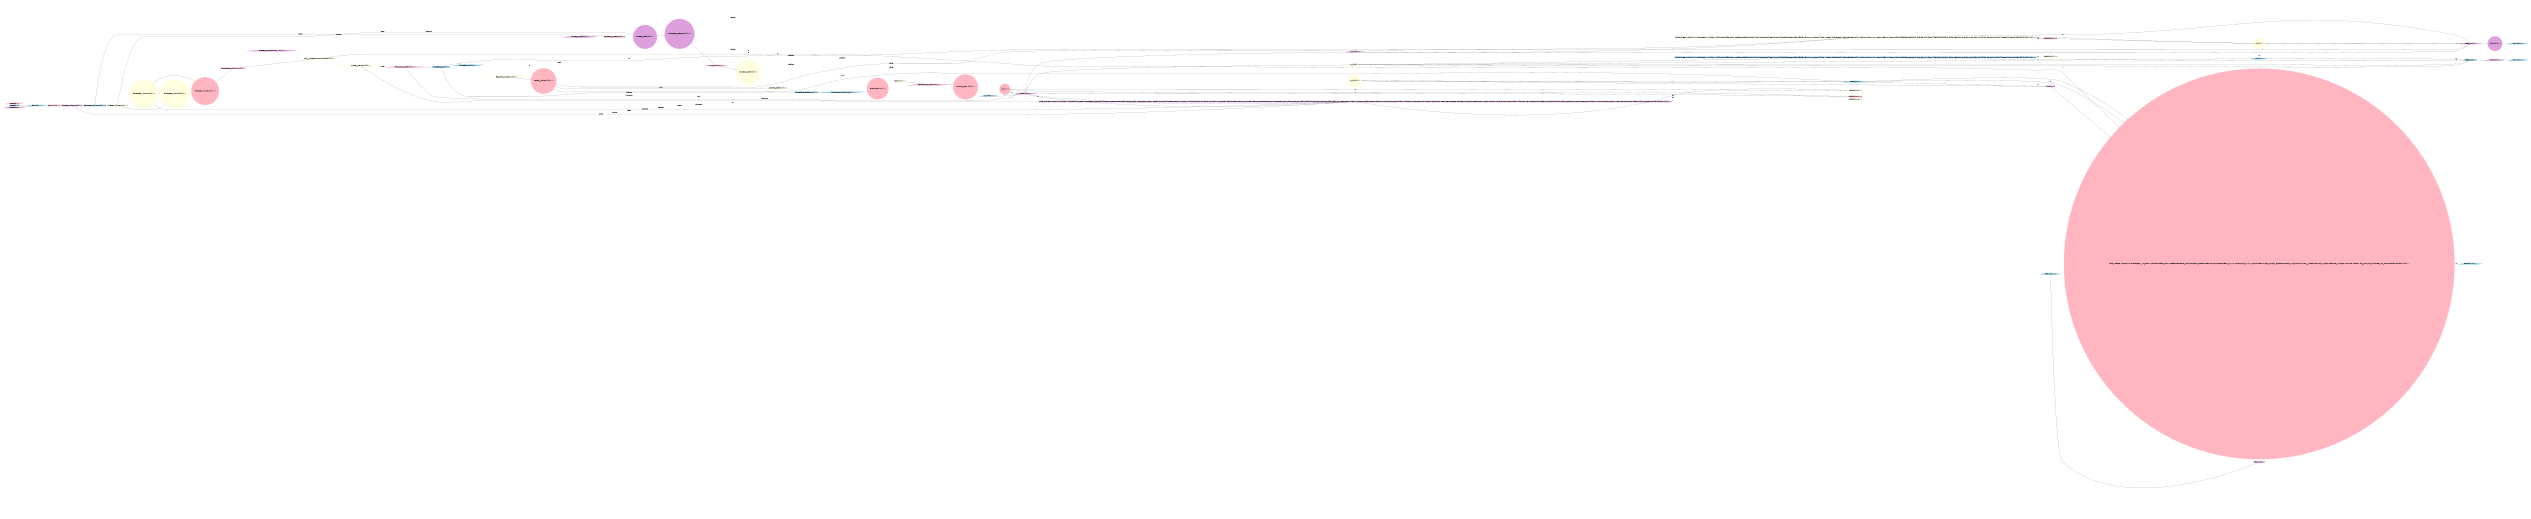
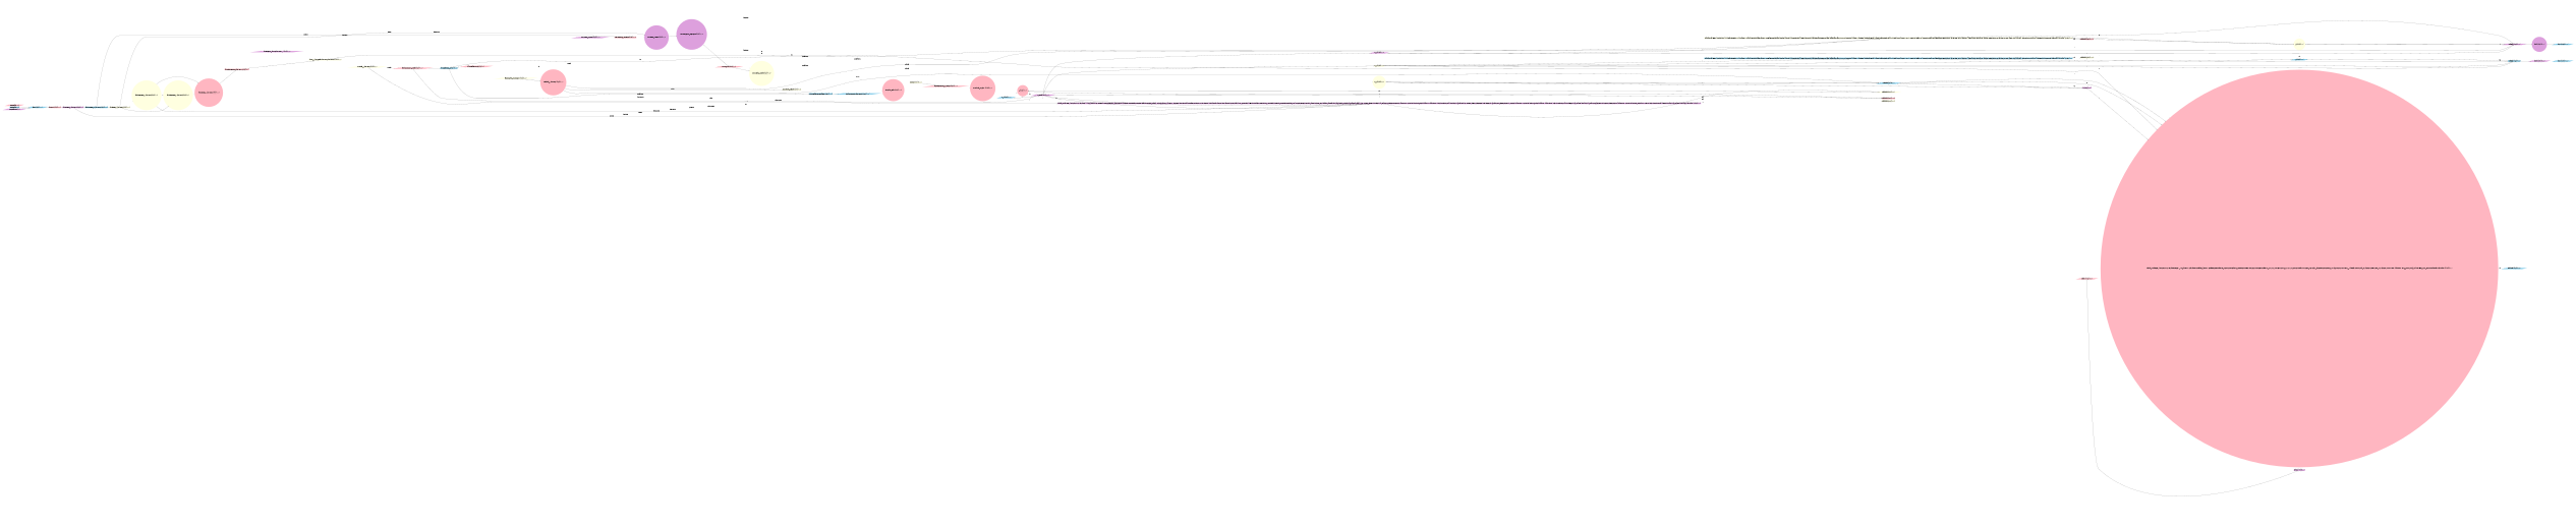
  digraph {
    rankdir=LR
    node [color=black fillcolor=lightpink shape=parallelogram style=filled]
    edge [style=solid]
    n1 [fillcolor=skyblue label="i < nReadThreads@@@122@@@['0', '0', '1']"]
    n2 [color=teal fillcolor=plum label="i++@@@123@@@['0', '0', '1']" shape=folder]
-   n3 [color=teal fillcolor=skyblue label="thread.start()@@@176@@@['0', '0', '1']"]
+   n3 [color=teal label="thread.start()@@@176@@@['0', '0', '1']"]
    n4 [label="Thread thread = new Thread(\"READER\" + i){@Override public void run(){try {while (operations.decrementAndGet() >= 0) {int id = rand.nextInt(100) < 25? lastId: rand.nextInt(ndocs)boolean realTime = rand.nextInt(100) < percentRealtimeQueryDocInfo infoif (realTime) {info = model.get(id)}{synchronized (globalLock) {info = committedModel.get(id)}}if (VERBOSE) {verbose(\"querying id\",id)}SolrQueryRequest sreqif (realTime) {sreq = req(\"wt\",\"json\",\"qt\",\"/get\",\"ids\",Integer.toString(id))}{sreq = req(\"wt\",\"json\",\"q\",\"id:\" + Integer.toString(id),\"omitHeader\",\"true\")}String response = h.query(sreq)Map rsp = (Map)ObjectBuilder.fromJSON(response)List doclist = (List)(((Map)rsp.get(\"response\")).get(\"docs\"))if (doclist.size() == 0) {}{assertEquals(1,doclist.size())long foundVal = (Long)(((Map)doclist.get(0)).get(FIELD))long foundVer = (Long)(((Map)doclist.get(0)).get(\"_version_\"))if (foundVer < Math.abs(info.version) || (foundVer == info.version && foundVal != info.val)) {verbose(\"ERROR, id=\",id,\"found=\",response,\"model\",info)assertTrue(false)}}}}catch (Throwable e) }}@@@124@@@['0', '0', '1']" shape=circle]
    n5 [fillcolor=skyblue label="threads.add(thread)@@@173@@@['0', '0', '1']"]
    n6 [fillcolor=plum label="thread.join()@@@179@@@['0', '0', '1']" shape=folder]
    n7 [color=teal label="verbose(\"operations=\",operations)@@@27@@@['1', '1', '0']" shape=circle]
    n8 [fillcolor=lightyellow label="initModel(ndocs)@@@17@@@['1', '1', '1']" shape=folder]
    n9 [label="final AtomicInteger numCommitting = new AtomicInteger()@@@18@@@['1', '1', '1']"]
    n10 [fillcolor=lightyellow label="threads.add(thread)@@@119@@@['0', '0', '1']"]
    n11 [color=teal label="i++@@@22@@@['1', '1', '1']" shape=circle]
    n12 [fillcolor=plum label="i < nWriteThreads@@@21@@@['1', '1', '1']"]
    n13 [fillcolor=plum label="Thread thread = new Thread(\"WRITER\" + i){@Override public void run(){try {while (operations.get() > 0) {int oper = rand.nextInt(100)if (oper < commitPercent) {if (numCommitting.incrementAndGet() <= maxConcurrentCommits) {Map<Integer,DocInfo> newCommittedModellong versionsynchronized (globalLock) {newCommittedModel = new HashMap<>(model)version = snapshotCount++}if (rand.nextInt(100) < softCommitPercent) {verbose(\"softCommit start\")assertU(TestHarness.commit(\"softCommit\",\"true\"))verbose(\"softCommit end\")}{verbose(\"hardCommit start\")assertU(commit())verbose(\"hardCommit end\")}synchronized (globalLock) {if (version >= committedModelClock) {if (VERBOSE) {verbose(\"installing new committedModel version=\" + committedModelClock)}committedModel = newCommittedModelcommittedModelClock = version}}}numCommitting.decrementAndGet()continue}int id = rand.nextInt(ndocs)Object sync = syncArr(id(boolean before = rand.nextBoolean()if (before) {lastId = id}DocInfo info = model.get(id)long val = info.vallong nextVal = Math.abs(val) + 1if (oper < commitPercent + deletePercent) {verbose(\"deleting id\",id,\"val=\",nextVal)Long version = deleteAndGetVersion(Integer.toString(id),null)assertTrue(version < 0)synchronized (model) {DocInfo currInfo = model.get(id)if (Math.abs(version) > Math.abs(currInfo.version)) {model.put(id,new DocInfo(version,-nextVal))}}verbose(\"deleting id\",id,\"val=\",nextVal,\"DONE\")}if (oper < commitPercent + deletePercent + deleteByQueryPercent) {verbose(\"deleteByQyery id\",id,\"val=\",nextVal)Long version = deleteByQueryAndGetVersion(\"id:\" + Integer.toString(id),null)assertTrue(version < 0)synchronized (model) {DocInfo currInfo = model.get(id)if (Math.abs(version) > Math.abs(currInfo.version)) {model.put(id,new DocInfo(version,-nextVal))}}verbose(\"deleteByQyery id\",id,\"val=\",nextVal,\"DONE\")}{verbose(\"adding id\",id,\"val=\",nextVal)Long version = addAndGetVersion(sdoc(\"id\",Integer.toString(id),FIELD,Long.toString(nextVal)),null)assertTrue(version > 0)synchronized (model) {DocInfo currInfo = model.get(id)if (version > currInfo.version) {model.put(id,new DocInfo(version,nextVal))}}if (VERBOSE) {verbose(\"adding id\",id,\"val=\",nextVal,\"DONE\")}}if (!before) {lastId = id}}}catch (Throwable e) }}@@@23@@@['1', '1', '1']" shape=folder]
    n14 [label="List<Thread> threads = new ArrayList<>()@@@19@@@['1', '1', '1']" shape=circle]
    n15 [color=teal label="threads.add(thread)@@@180@@@['1', '0', '0']" shape=folder]
    n16 [color=teal fillcolor=plum label="final int filteredGetPercent = random().nextInt(random().nextInt(20) + 1)@@@11@@@['1', '1', '0']"]
    n17 [color=teal fillcolor=skyblue label="Thread thread = new Thread(\"READER\" + i){@Override public void run(){try {while (operations.decrementAndGet() >= 0) {int id = rand.nextInt(100) < 25? lastId: rand.nextInt(ndocs)boolean realTime = rand.nextInt(100) < percentRealtimeQueryDocInfo infoif (realTime) {info = model.get(id)}{synchronized (this) {info = committedModel.get(id)}}if (VERBOSE) {verbose(\"querying id\",id)}boolean filteredOut = falseSolrQueryRequest sreqif (realTime) {ModifiableSolrParams p = params(\"wt\",\"json\",\"qt\",\"/get\",\"ids\",Integer.toString(id))if (rand.nextInt(100) < filteredGetPercent) {int idToFilter = rand.nextBoolean()? id: rand.nextInt(ndocs)filteredOut = idToFilter != idp.add(\"fq\",\"id:\" + idToFilter)}sreq = req(p)}{sreq = req(\"wt\",\"json\",\"q\",\"id:\" + Integer.toString(id),\"omitHeader\",\"true\")}String response = h.query(sreq)Map rsp = (Map)ObjectBuilder.fromJSON(response)List doclist = (List)(((Map)rsp.get(\"response\")).get(\"docs\"))if (doclist.size() == 0) {}{assertEquals(1,doclist.size())long foundVal = (Long)(((Map)doclist.get(0)).get(FIELD))long foundVer = (Long)(((Map)doclist.get(0)).get(\"_version_\"))if (filteredOut || foundVal < Math.abs(info.val) || (foundVer == info.version && foundVal != info.val)) {verbose(\"ERROR, id=\",id,\"found=\",response,\"model\",info)assertTrue(false)}}}}catch (Throwable e) }}@@@185@@@['1', '0', '0']" shape=folder]
    n18 [fillcolor=lightyellow label="Thread thread = new Thread(\"READER\" + i){@Override public void run(){try {while (operations.decrementAndGet() >= 0) {int id = rand.nextInt(100) < 25? lastId: rand.nextInt(ndocs)boolean realTime = rand.nextInt(100) < percentRealtimeQueryDocInfo infoif (realTime) {info = model.get(id)}{synchronized (this) {info = committedModel.get(id)}}if (VERBOSE) {verbose(\"querying id\",id)}boolean filteredOut = falseSolrQueryRequest sreqif (realTime) {ModifiableSolrParams p = params(\"wt\",\"json\",\"qt\",\"/get\",\"ids\",Integer.toString(id))if (rand.nextInt(100) < filteredGetPercent) {int idToFilter = rand.nextBoolean()? id: rand.nextInt(ndocs)filteredOut = idToFilter != idp.add(\"fq\",\"id:\" + idToFilter)}sreq = req(p)}{sreq = req(\"wt\",\"json\",\"q\",\"id:\" + Integer.toString(id),\"omitHeader\",\"true\")}String response = h.query(sreq)Map rsp = (Map)ObjectBuilder.fromJSON(response)List doclist = (List)(((Map)rsp.get(\"response\")).get(\"docs\"))if (doclist.size() == 0) {}{assertEquals(1,doclist.size())long foundVal = (Long)(((Map)doclist.get(0)).get(FIELD))long foundVer = (Long)(((Map)doclist.get(0)).get(\"_version_\"))if (filteredOut || foundVal < Math.abs(info.val) || (foundVer == info.version && foundVal != info.val)) {verbose(\"ERROR, id=\",id,\"found=\",response,\"model\",info)assertTrue(false)}}}}catch (Throwable e) }}@@@175@@@['0', '1', '0']" shape=folder]
    n19 [color=teal fillcolor=lightyellow label="final int ndocs = 5 + (random().nextBoolean()? random().nextInt(25): random().nextInt(200))@@@11@@@['1', '1', '1']" shape=folder]
    n20 [fillcolor=lightyellow label="threads.add(thread)@@@241@@@['1', '0', '0']" shape=folder]
    n21 [color=teal label="threads.add(thread)@@@231@@@['0', '1', '0']" shape=folder]
    n22 [color=teal fillcolor=lightyellow label="int nWriteThreads = 5 + random().nextInt(25)@@@12@@@['1', '1', '1']"]
    n23 [label="verbose(\"ndocs=\",ndocs)@@@22@@@['1', '1', '0']"]
    n24 [fillcolor=lightyellow label="verbose(\"nWriteThreads=\",nWriteThreads)@@@23@@@['1', '1', '0']" shape=circle]
    n25 [color=teal fillcolor=lightyellow label="verbose(\"nReadThreads=\",nReadThreads)@@@24@@@['1', '1', '0']" shape=folder]
    n26 [color=teal fillcolor=skyblue label="verbose(\"percentRealtimeQuery=\",percentRealtimeQuery)@@@25@@@['1', '1', '0']" shape=folder]
    n27 [fillcolor=plum label="int i = 0@@@172@@@['0', '1', '0']"]
    n28 [color=teal fillcolor=lightyellow label="int i = 0@@@182@@@['1', '0', '0']" shape=folder]
    n29 [fillcolor=lightyellow label="threads.add(thread)@@@170@@@['0', '1', '0']" shape=folder]
    n30 [color=teal fillcolor=lightyellow label="int i = 0@@@121@@@['0', '0', '1']" shape=circle]
    n31 [fillcolor=lightyellow label="i++@@@174@@@['0', '1', '0']" shape=circle]
    n32 [fillcolor=plum label="i < nReadThreads@@@173@@@['0', '1', '0']"]
    n33 [color=teal fillcolor=skyblue label="i++@@@184@@@['1', '0', '0']"]
    n34 [fillcolor=skyblue label="i < nReadThreads@@@183@@@['1', '0', '0']" shape=folder]
    n35 [label="final int maxConcurrentCommits = nWriteThreads@@@13@@@['1', '1', '1']"]
    n36 [fillcolor=skyblue label="final int percentRealtimeQuery = 60@@@15@@@['1', '1', '0']" shape=folder]
    n37 [color=teal fillcolor=skyblue label="verbose(\"maxConcurrentCommits=\",maxConcurrentCommits)@@@26@@@['1', '1', '0']"]
-   n38 [fillcolor=skyblue label="final int percentRealtimeQuery = 75@@@14@@@['0', '0', '1']"]
+   n38 [label="final int percentRealtimeQuery = 75@@@14@@@['0', '0', '1']"]
    n39 [fillcolor=lightyellow label="final AtomicLong operations = new AtomicLong(50000)@@@15@@@['1', '1', '1']"]
    n40 [fillcolor=plum label="thread.start()@@@234@@@['0', '1', '0']" shape=circle]
    n41 [fillcolor=skyblue label="final int softCommitPercent = 30 + random().nextInt(75)@@@6@@@['1', '1', '1']" shape=folder]
    n42 [fillcolor=lightyellow label="final int deletePercent = 4 + random().nextInt(25)@@@7@@@['1', '1', '1']" shape=folder]
    n43 [label="verbose(\"softCommitPercent=\",softCommitPercent)@@@19@@@['1', '1', '0']" shape=folder]
    n44 [color=teal fillcolor=plum label="verbose(\"deletePercent=\",deletePercent)@@@20@@@['1', '1', '0']" shape=circle]
    n45 [fillcolor=lightyellow label="final int deleteByQueryPercent = 1 + random().nextInt(5)@@@8@@@['1', '1', '0']" shape=circle]
    n46 [fillcolor=lightyellow label="final int deleteByQueryPercent = 1 + random().nextInt(5)@@@8@@@['0', '0', '1']" shape=circle]
    n47 [color=teal label="int nReadThreads = 5 + random().nextInt(25)@@@16@@@['1', '1', '1']" shape=circle]
    n48 [color=teal label="final int optimisticCorrectPercent = 25 + random().nextInt(70)@@@10@@@['1', '1', '1']" shape=folder]
    n49 [fillcolor=skyblue label="thread.join()@@@247@@@['1', '0', '0']"]
    n50 [fillcolor=plum label="verbose(\"commitPercent=\",commitPercent)@@@18@@@['1', '1', '0']"]
    n51 [color=teal fillcolor=plum label="thread.start()@@@244@@@['1', '0', '0']"]
    n52 [label="testStressGetRealtime['1', '0', '0']"]
    n53 [color=teal fillcolor=skyblue label="clearIndex()@@@3@@@['1', '1', '1']"]
    n54 [color=teal label="assertU(commit())@@@4@@@['1', '1', '1']" shape=folder]
    n55 [color=teal fillcolor=plum label="verbose(\"deleteByQueryPercent=\",deleteByQueryPercent)@@@21@@@['1', '1', '0']" shape=circle]
    n56 [color=teal label="final int optimisticPercent = 1 + random().nextInt(50)@@@9@@@['1', '1', '1']" shape=circle]
    n57 [fillcolor=skyblue label="int i = 0@@@20@@@['1', '1', '1']"]
    n58 [fillcolor=skyblue label="testStressGetRealtime['0', '1', '0']" shape=folder]
    n59 [fillcolor=plum label="final int commitPercent = 5 + random().nextInt(20)@@@5@@@['1', '1', '1']" shape=folder]
    n60 [color=teal fillcolor=skyblue label="thread.join()@@@237@@@['0', '1', '0']"]
    n61 [color=teal fillcolor=plum label="testStressGetRealtimeVersions['0', '0', '1']"]
    n1 -> n2 [label=true]
    n1 -> n3
    n1 -> n4 [label=true style=bold]
    n1 -> n4 [style=bold]
    n1 -> n5 [label=true]
    n2 -> n1 [label=i style=bold]
    n2 -> n1
    n2 -> n4 [label=i style=bold]
    n3 -> n6 [style=bold]
    n4 -> n5 [label=thread]
    n4 -> n5
    n5 -> n2
    n7 -> n8
    n8 -> n9 [style=bold]
    n9 -> n14
    n10 -> n11 [style=bold]
    n11 -> n12 [label=i]
    n11 -> n12
    n11 -> n13 [label=i]
    n12 -> n10 [label=thread]
    n12 -> n11 [label=true]
    n12 -> n13 [style=bold]
    n12 -> n13 [label=true style=bold]
    n12 -> n15 [label=true style=bold]
    n12 -> n27 [style=bold]
    n12 -> n28 [style=bold]
    n12 -> n29 [label=0]
    n12 -> n30
    n13 -> n10 [label=thread style=bold]
    n13 -> n10
    n13 -> n15
    n13 -> n15 [label=thread]
    n13 -> n29 [label=thread]
    n13 -> n29
    n14 -> n57
    n15 -> n11 [style=bold]
    n16 -> n17 [label=filteredGetPercent]
    n16 -> n18 [label=filteredGetPercent]
    n16 -> n19
    n17 -> n20
    n17 -> n20 [label=thread]
    n18 -> n21 [style=bold]
    n18 -> n21 [label=thread]
    n19 -> n4 [label=ndocs style=bold]
    n19 -> n8 [label=ndocs]
    n19 -> n13 [label=ndocs]
    n19 -> n17 [label=ndocs]
    n19 -> n18 [label=ndocs]
    n19 -> n22
    n19 -> n23 [label=ndocs]
    n20 -> n33
    n21 -> n31 [style=bold]
    n22 -> n12 [label=nWriteThreads style=bold]
    n22 -> n24 [label=nWriteThreads]
    n22 -> n35
    n22 -> n35 [label=nWriteThreads]
    n23 -> n24 [style=bold]
    n24 -> n25
    n25 -> n26
    n26 -> n37 [style=bold]
    n27 -> n18 [label=i style=bold]
    n27 -> n31 [label=i]
    n27 -> n32 [label=i style=bold]
    n27 -> n32
    n28 -> n17 [label=i style=bold]
    n28 -> n33 [label=i style=bold]
    n28 -> n34 [label=i style=bold]
    n28 -> n34 [style=bold]
    n29 -> n11
    n30 -> n1 [style=bold]
    n30 -> n1 [label=i style=bold]
    n30 -> n2 [label=i style=bold]
    n30 -> n4 [label=i]
    n31 -> n18 [label=i style=bold]
    n31 -> n32 [style=bold]
    n31 -> n32 [label=i style=bold]
    n32 -> n18
    n32 -> n18 [label=true style=bold]
    n32 -> n21 [label=true]
    n32 -> n31 [label=true]
    n32 -> n40 [style=bold]
    n33 -> n17 [label=i]
    n33 -> n34 [label=i]
    n33 -> n34
    n34 -> n17 [style=bold]
    n34 -> n17 [label=true]
    n34 -> n20 [label=thread]
    n34 -> n33 [label=ndocs style=bold]
    n34 -> n51 [style=bold]
    n35 -> n13 [label=maxConcurrentCommits style=bold]
    n35 -> n36 [style=bold]
    n35 -> n37 [label=maxConcurrentCommits]
    n35 -> n38
    n36 -> n17 [label=percentRealtimeQuery]
    n36 -> n18 [label=percentRealtimeQuery style=bold]
    n36 -> n26 [label=percentRealtimeQuery style=bold]
    n36 -> n38 [label=0]
    n36 -> n39
    n37 -> n7
    n38 -> n4 [label=percentRealtimeQuery]
    n38 -> n39
    n39 -> n7 [label=operations]
    n39 -> n47 [style=bold]
    n40 -> n60 [style=bold]
    n41 -> n13 [label=softCommitPercent]
    n41 -> n42 [style=bold]
    n41 -> n43 [label=softCommitPercent style=bold]
    n42 -> n13 [label=deletePercent]
    n42 -> n44 [label=deletePercent style=bold]
    n42 -> n45
    n42 -> n46 [style=bold]
    n43 -> n44
    n44 -> n55 [style=bold]
    n45 -> n13 [label=deleteByQueryPercent style=bold]
    n45 -> n46 [label=0]
    n45 -> n55 [label=deleteByQueryPercent]
    n45 -> n56 [style=bold]
    n46 -> n13 [label=deleteByQueryPercent]
    n46 -> n56
    n47 -> n1 [label=nReadThreads style=bold]
    n47 -> n8
    n47 -> n25 [label=nReadThreads style=bold]
    n47 -> n32 [label=nReadThreads style=bold]
    n47 -> n34 [label=nReadThreads]
    n47 -> n50
    n48 -> n13 [label=optimisticCorrectPercent]
    n48 -> n16
    n48 -> n19 [style=bold]
    n50 -> n43
    n51 -> n49
    n52 -> n53
    n53 -> n54 [style=bold]
    n54 -> n59 [style=bold]
    n55 -> n23 [style=bold]
    n56 -> n13 [label=optimisticPercent]
    n56 -> n48 [style=bold]
    n57 -> n11 [label=i]
    n57 -> n12
    n57 -> n12 [label=i style=bold]
    n57 -> n13 [label=i]
    n58 -> n53 [style=bold]
    n59 -> n13 [label=commitPercent style=bold]
    n59 -> n41 [style=bold]
    n59 -> n50 [label=commitPercent]
    n61 -> n53 [style=bold]
  }
